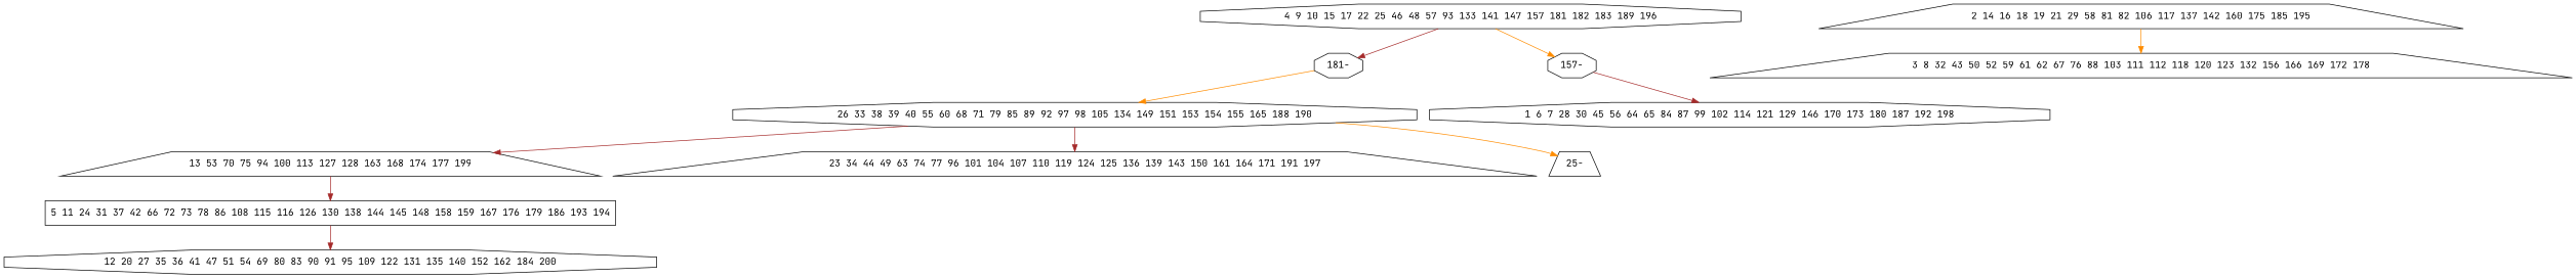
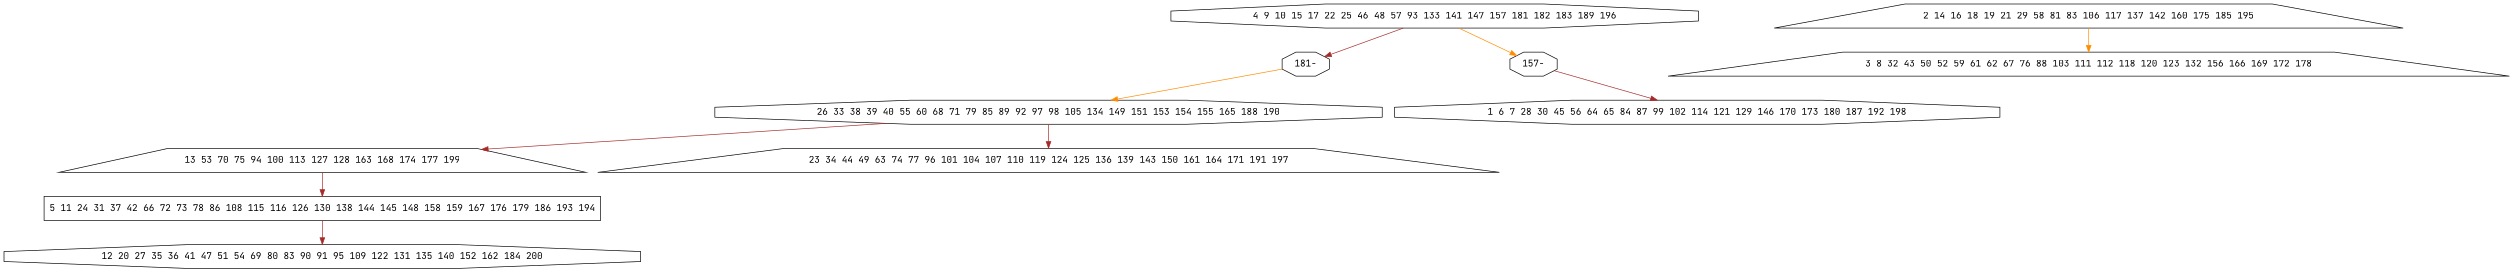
  digraph {
    fontname="JetBrains Mono"
    node [fontname="JetBrains Mono" shape=octagon]
    edge [color=brown fontname="JetBrains Mono"]
    n1 [label="4 9 10 15 17 22 25 46 48 57 93 133 141 147 157 181 182 183 189 196"]
    n2 [label="181-"]
    n3 [label="157-"]
    n4 [label="26 33 38 39 40 55 60 68 71 79 85 89 92 97 98 105 134 149 151 153 154 155 165 188 190"]
    n5 [label="1 6 7 28 30 45 56 64 65 84 87 99 102 114 121 129 146 170 173 180 187 192 198"]
    n6 [label="13 53 70 75 94 100 113 127 128 163 168 174 177 199" shape=trapezium]
    n7 [label="23 34 44 49 63 74 77 96 101 104 107 110 119 124 125 136 139 143 150 161 164 171 191 197" shape=trapezium]
-   n8 [label="25-" shape=trapezium]
    n9 [label="5 11 24 31 37 42 66 72 73 78 86 108 115 116 126 130 138 144 145 148 158 159 167 176 179 186 193 194" shape=box]
    n10 [label="12 20 27 35 36 41 47 51 54 69 80 83 90 91 95 109 122 131 135 140 152 162 184 200"]
-   n11 [label="2 14 16 18 19 21 29 58 81 82 106 117 137 142 160 175 185 195" shape=trapezium]
+   n11 [label="2 14 16 18 19 21 29 58 81 83 106 117 137 142 160 175 185 195" shape=trapezium]
    n12 [label="3 8 32 43 50 52 59 61 62 67 76 88 103 111 112 118 120 123 132 156 166 169 172 178" shape=trapezium]
    n1 -> n2
    n1 -> n3 [color=darkorange]
    n2 -> n4 [color=darkorange]
    n3 -> n5
    n4 -> n6
    n4 -> n7
-   n4 -> n8 [color=darkorange]
    n6 -> n9
    n9 -> n10
    n11 -> n12 [color=darkorange]
  }
